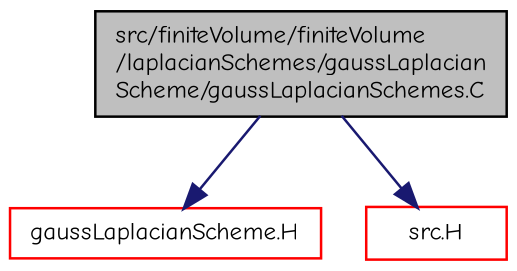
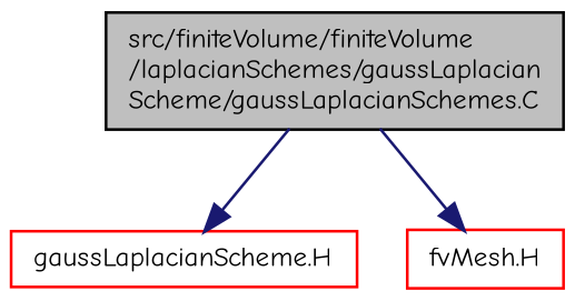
  digraph {
    fontname="Comic Neue"
    node [color=red fontname="Comic Neue" fontsize=10 shape=record]
    edge [color=midnightblue fontname="Comic Neue" fontsize=10 labelfontname=FreeSans labelfontsize=10 style=solid]
    n1 [color=black fillcolor=grey75 fontcolor=black height=0.2 label="src/finiteVolume/finiteVolume\l/laplacianSchemes/gaussLaplacian\lScheme/gaussLaplacianSchemes.C" style=filled width=0.4]
    n2 [height=0.2 label="gaussLaplacianScheme.H" width=0.4]
-   n3 [height=0.2 label="src.H" width=0.4]
+   n3 [height=0.2 label="fvMesh.H" width=0.4]
    n1 -> n2
    n1 -> n3
  }
